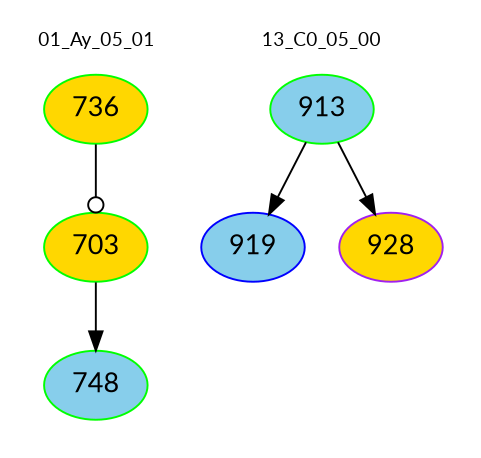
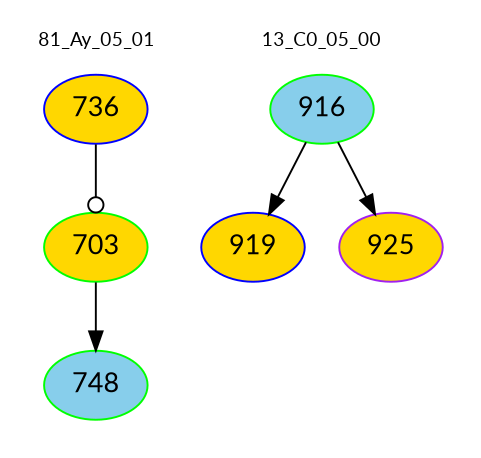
  digraph {
    fontname=Lato
    node [color=green fillcolor=gold fontname=Lato style=filled]
    edge [arrowhead=normal color=black fontname=Lato]
-   n1 [label=736]
+   n1 [color=blue label=736]
    n2 [label=703]
    n3 [fillcolor=skyblue label=748]
-   n4 [color=blue fillcolor=skyblue label=919]
-   n5 [fillcolor=skyblue label=913]
-   n6 [color=purple label=928]
+   n4 [color=blue label=919]
+   n5 [fillcolor=skyblue label=916]
+   n6 [color=purple label=925]
    subgraph cluster_1 {
      color=white
      fontsize=10
-     label="01_Ay_05_01"
+     label="81_Ay_05_01"
      n1
      n2
      n3
    }
    subgraph cluster_2 {
      color=white
      fontsize=10
      label="13_C0_05_00"
      n4
      n5
      n6
    }
    n1 -> n2 [arrowhead=odot]
    n2 -> n3
    n5 -> n4
    n5 -> n6
  }
